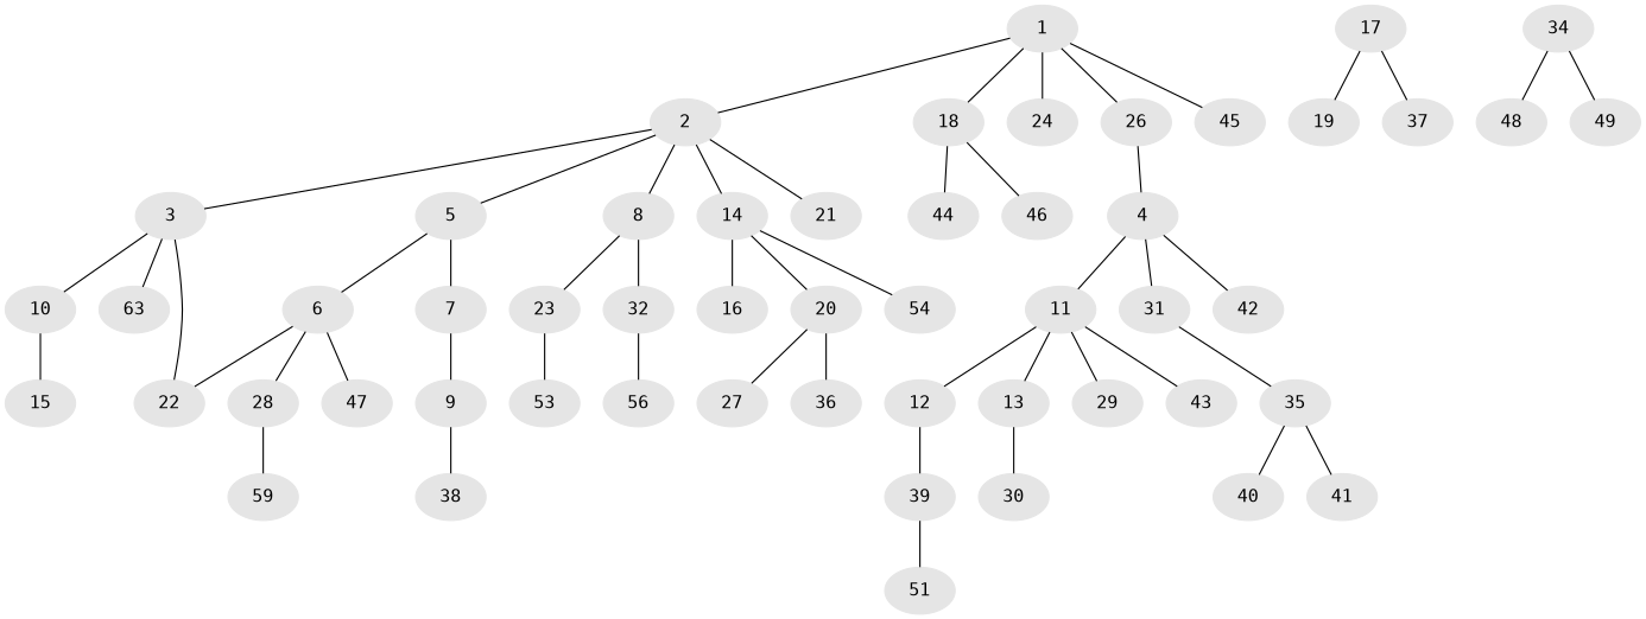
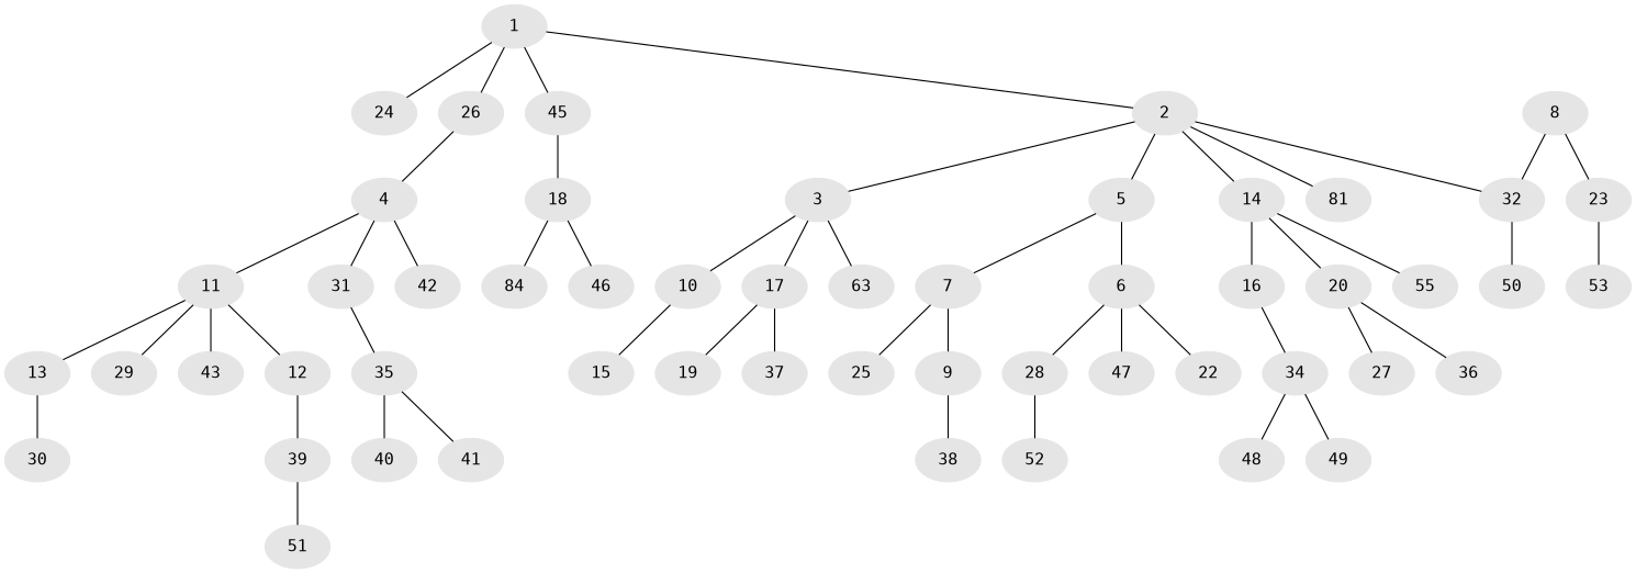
  graph {
    fontname="DejaVu Sans Mono"
    node [color=gray90 fontname="DejaVu Sans Mono" style=filled]
    edge [fontname="DejaVu Sans Mono"]
    1
    2
    18
    24
    26
    45
    3
    5
    8
    14
-   21
+   21 [label=81]
    4
    11
    31
    42
-   44
+   44 [label=84]
    46
    10
    17
    n20 [label=63]
    6
    7
    23
    32
    16
    20
-   54
+   54 [label=55]
    15
    19
    37
    12
    13
    29
    43
    35
    22
    28
    47
    9
-   52 [label=59]
+   25
+   52
    38
    53
-   50 [label=56]
+   50
    39
    30
    51
    34
    27
    36
    48
    49
    40
    41
    1 -- 2
-   1 -- 18
+   45 -- 18
    1 -- 24
    1 -- 26
    1 -- 45
    2 -- 3
    2 -- 5
-   2 -- 8
+   2 -- 32
    2 -- 14
    2 -- 21
    18 -- 44
    18 -- 46
    26 -- 4
    3 -- 10
-   3 -- 22
+   3 -- 17
    3 -- n20
    5 -- 6
    5 -- 7
    8 -- 23
    8 -- 32
    14 -- 16
    14 -- 20
    14 -- 54
    4 -- 11
    4 -- 31
    4 -- 42
    11 -- 12
    11 -- 13
    11 -- 29
    11 -- 43
    31 -- 35
    10 -- 15
    17 -- 19
    17 -- 37
    6 -- 22
    6 -- 28
    6 -- 47
    7 -- 9
+   7 -- 25
    23 -- 53
    32 -- 50
+   16 -- 34
    20 -- 27
    20 -- 36
    12 -- 39
    13 -- 30
    35 -- 40
    35 -- 41
    28 -- 52
    9 -- 38
    39 -- 51
    34 -- 48
    34 -- 49
  }
